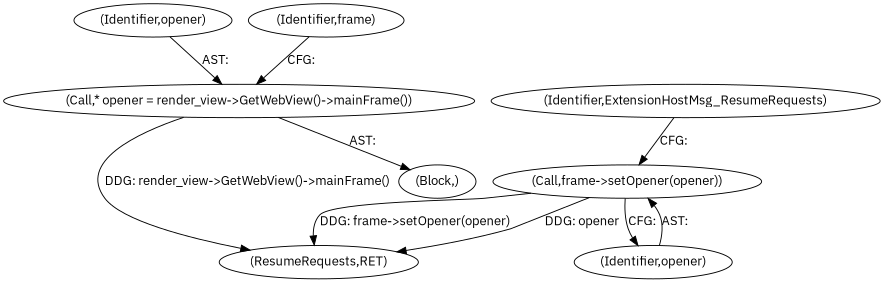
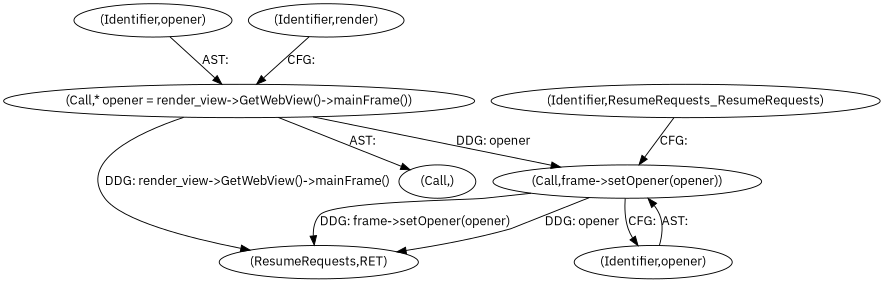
  digraph {
    fontname="IBM Plex Sans"
    node [fontname="IBM Plex Sans"]
    edge [fontname="IBM Plex Sans"]
    n1 [label="(Call,* opener = render_view->GetWebView()->mainFrame())"]
    n2 [label="(Call,frame->setOpener(opener))"]
    n3 [label="(ResumeRequests,RET)"]
-   n4 [label="(Block,)"]
+   n4 [label="(Call,)"]
    n5 [label="(Identifier,opener)"]
    n6 [label="(Identifier,opener)"]
-   n7 [label="(Identifier,frame)"]
-   n8 [label="(Identifier,ExtensionHostMsg_ResumeRequests)"]
+   n7 [label="(Identifier,render)"]
+   n8 [label="(Identifier,ResumeRequests_ResumeRequests)"]
+   n1 -> n2 [label="DDG: opener"]
    n1 -> n3 [label="DDG: render_view->GetWebView()->mainFrame()"]
    n1 -> n4 [label="AST: "]
    n2 -> n3 [label="DDG: frame->setOpener(opener)"]
    n2 -> n3 [label="DDG: opener"]
    n2 -> n5 [label="CFG: "]
    n5 -> n2 [label="AST: "]
    n6 -> n1 [label="AST: "]
    n7 -> n1 [label="CFG: "]
    n8 -> n2 [label="CFG: "]
  }
